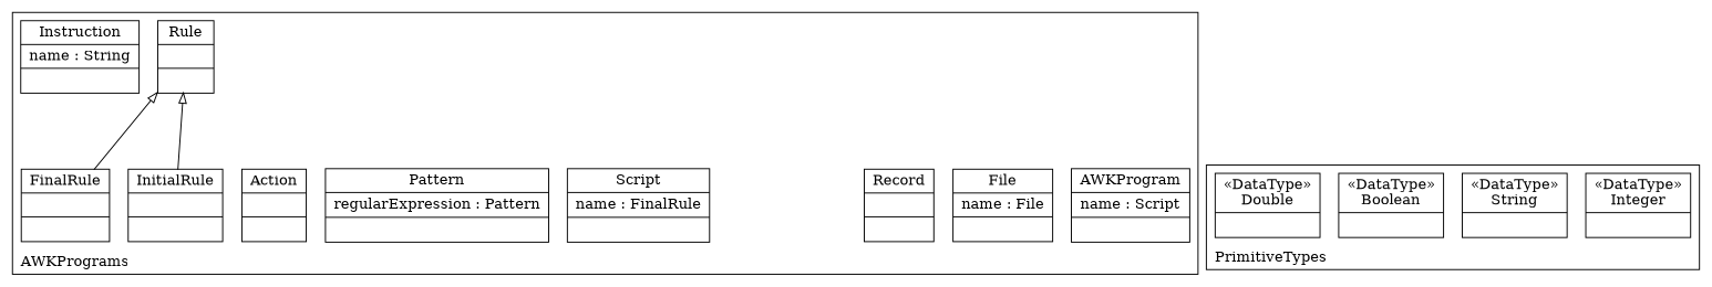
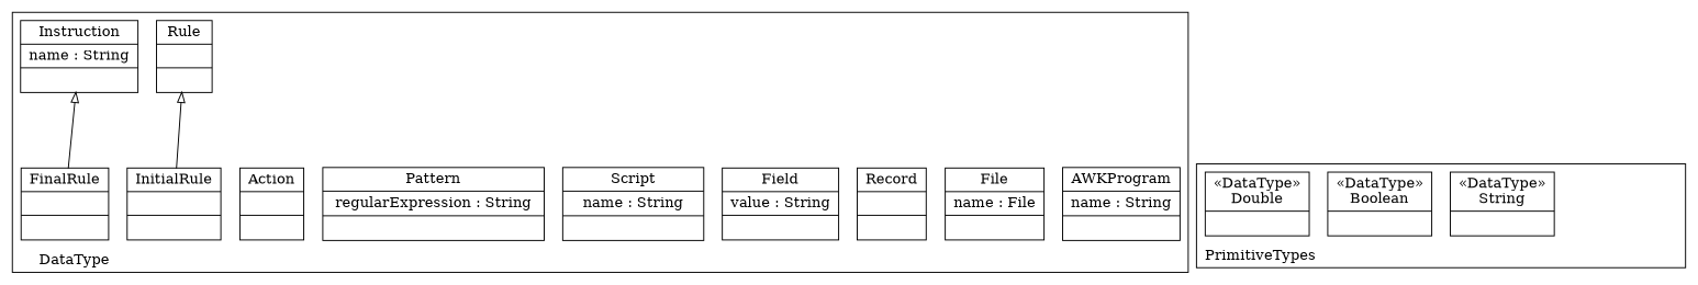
  digraph {
    compound=true
    labeljust=l
    labelloc=t
    nodeSep=0.75
    rankdir=BT
    node [shape=record]
    edge [arrowhead=onormal constraint=true group=Rule minlen=2]
-   n1 [label="{AWKProgram|name : Script| }"]
+   n1 [label="{AWKProgram|name : String| }"]
    n2 [label="{File|name : File| }"]
    n3 [label="{Record| | }"]
-   n5 [label="{Script|name : FinalRule| }"]
+   n4 [label="{Field|value : String| }"]
+   n5 [label="{Script|name : String| }"]
    n6 [label="{Rule| | }"]
-   n7 [label="{Pattern|regularExpression : Pattern| }"]
+   n7 [label="{Pattern|regularExpression : String| }"]
    n8 [label="{Action| | }"]
    n9 [label="{Instruction|name : String| }"]
    n10 [label="{InitialRule| | }"]
    n11 [label="{FinalRule| | }"]
-   n12 [label="{&#171;DataType&#187;\nInteger|}"]
    n13 [label="{&#171;DataType&#187;\nString|}"]
    n14 [label="{&#171;DataType&#187;\nBoolean|}"]
    n15 [label="{&#171;DataType&#187;\nDouble|}"]
    subgraph cluster_1 {
      color=black
-     label=AWKPrograms
+     label=DataType
      n1
      n2
      n3
+     n4
      n5
      n6
      n7
      n8
      n9
      n10
      n11
    }
    subgraph cluster_2 {
      color=black
      label=PrimitiveTypes
-     n12
      n13
      n14
      n15
    }
    n10 -> n6
-   n11 -> n6
+   n11 -> n9
  }
